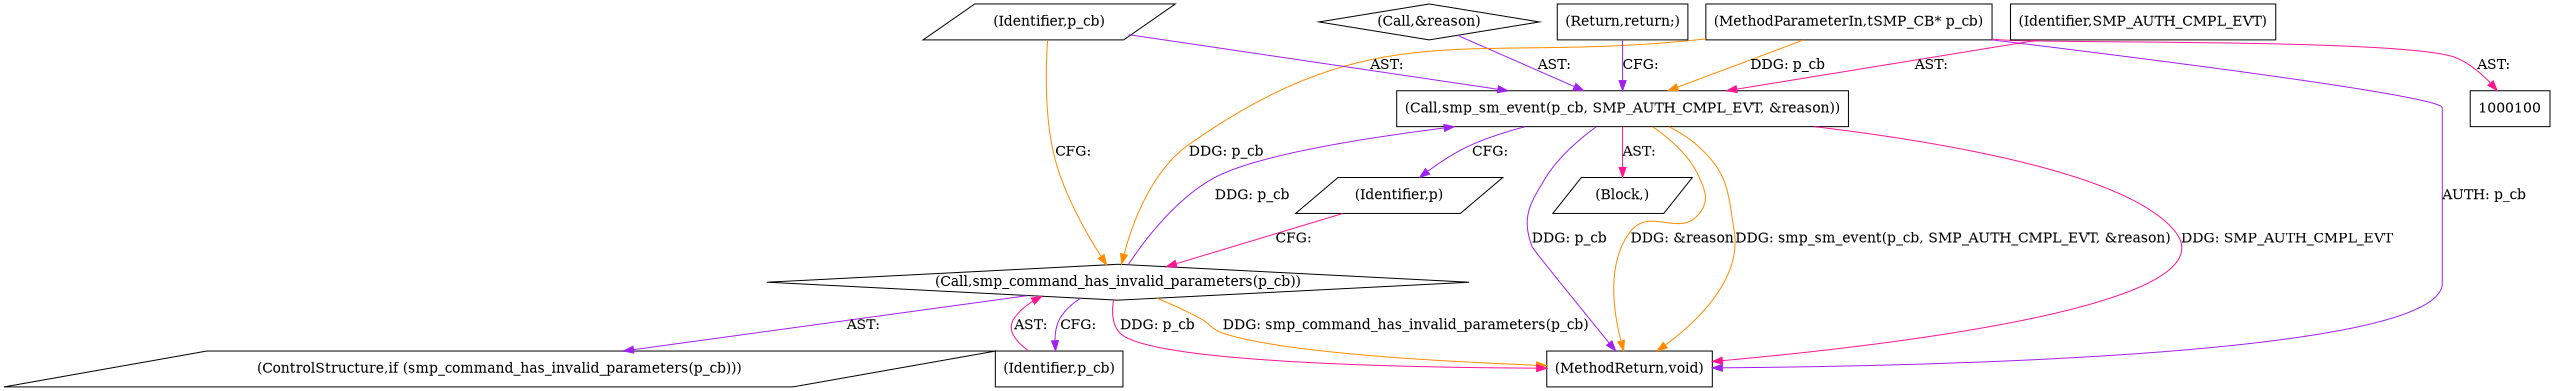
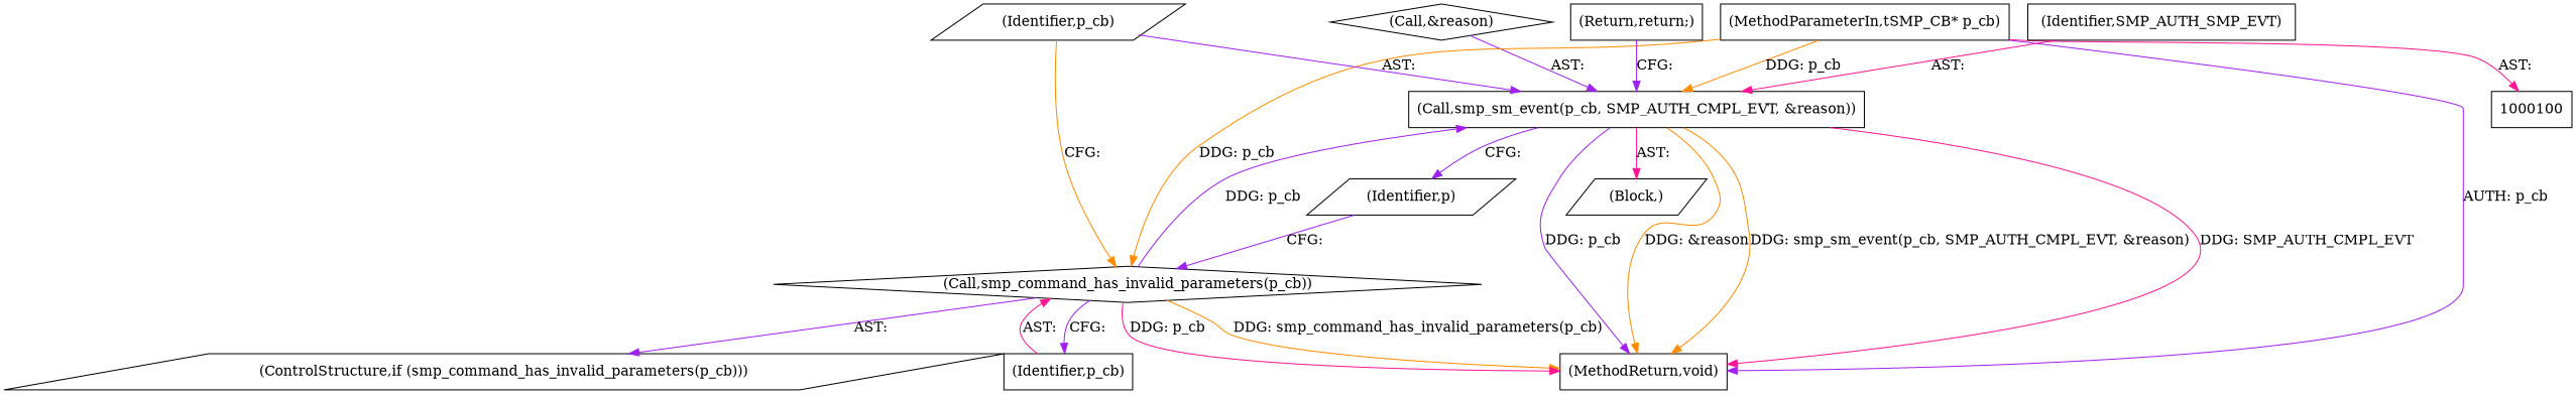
  digraph {
    node [shape=box]
    edge [color=purple]
    n1 [label="(Call,smp_sm_event(p_cb, SMP_AUTH_CMPL_EVT, &reason))"]
    n2 [label="(MethodReturn,void)"]
    n3 [label="(Block,)" shape=parallelogram]
    n4 [label="(Identifier,p)" shape=parallelogram]
    n5 [label="(Call,&reason)" shape=diamond]
    n6 [label="(Call,smp_command_has_invalid_parameters(p_cb))" shape=diamond]
    n7 [label="(Identifier,p_cb)"]
    n8 [label="(ControlStructure,if (smp_command_has_invalid_parameters(p_cb)))" shape=parallelogram]
    n9 [label="(MethodParameterIn,tSMP_CB* p_cb)"]
    1000100
    n11 [label="(Return,return;)"]
    n12 [label="(Identifier,p_cb)" shape=parallelogram]
-   n13 [label="(Identifier,SMP_AUTH_CMPL_EVT)"]
+   n13 [label="(Identifier,SMP_AUTH_SMP_EVT)"]
    n1 -> n2 [label="DDG: p_cb"]
    n1 -> n2 [color=darkorange label="DDG: &reason"]
    n1 -> n2 [color=darkorange label="DDG: smp_sm_event(p_cb, SMP_AUTH_CMPL_EVT, &reason)"]
    n1 -> n2 [color=deeppink label="DDG: SMP_AUTH_CMPL_EVT"]
    n1 -> n3 [color=deeppink label="AST: "]
    n1 -> n4 [label="CFG: "]
-   n4 -> n6 [color=deeppink label="CFG: "]
+   n4 -> n6 [label="CFG: "]
    n5 -> n1 [label="AST: "]
    n6 -> n1 [label="DDG: p_cb"]
    n6 -> n2 [color=darkorange label="DDG: smp_command_has_invalid_parameters(p_cb)"]
    n6 -> n2 [color=deeppink label="DDG: p_cb"]
    n6 -> n7 [label="CFG: "]
    n6 -> n8 [label="AST: "]
    n7 -> n6 [color=deeppink label="AST: "]
    n9 -> n1 [color=darkorange label="DDG: p_cb"]
    n9 -> n2 [label="AUTH: p_cb"]
    n9 -> n6 [color=darkorange label="DDG: p_cb"]
    n9 -> 1000100 [color=deeppink label="AST: "]
    n11 -> n1 [label="CFG: "]
    n12 -> n1 [label="AST: "]
    n12 -> n6 [color=darkorange label="CFG: "]
    n13 -> n1 [color=deeppink label="AST: "]
  }
